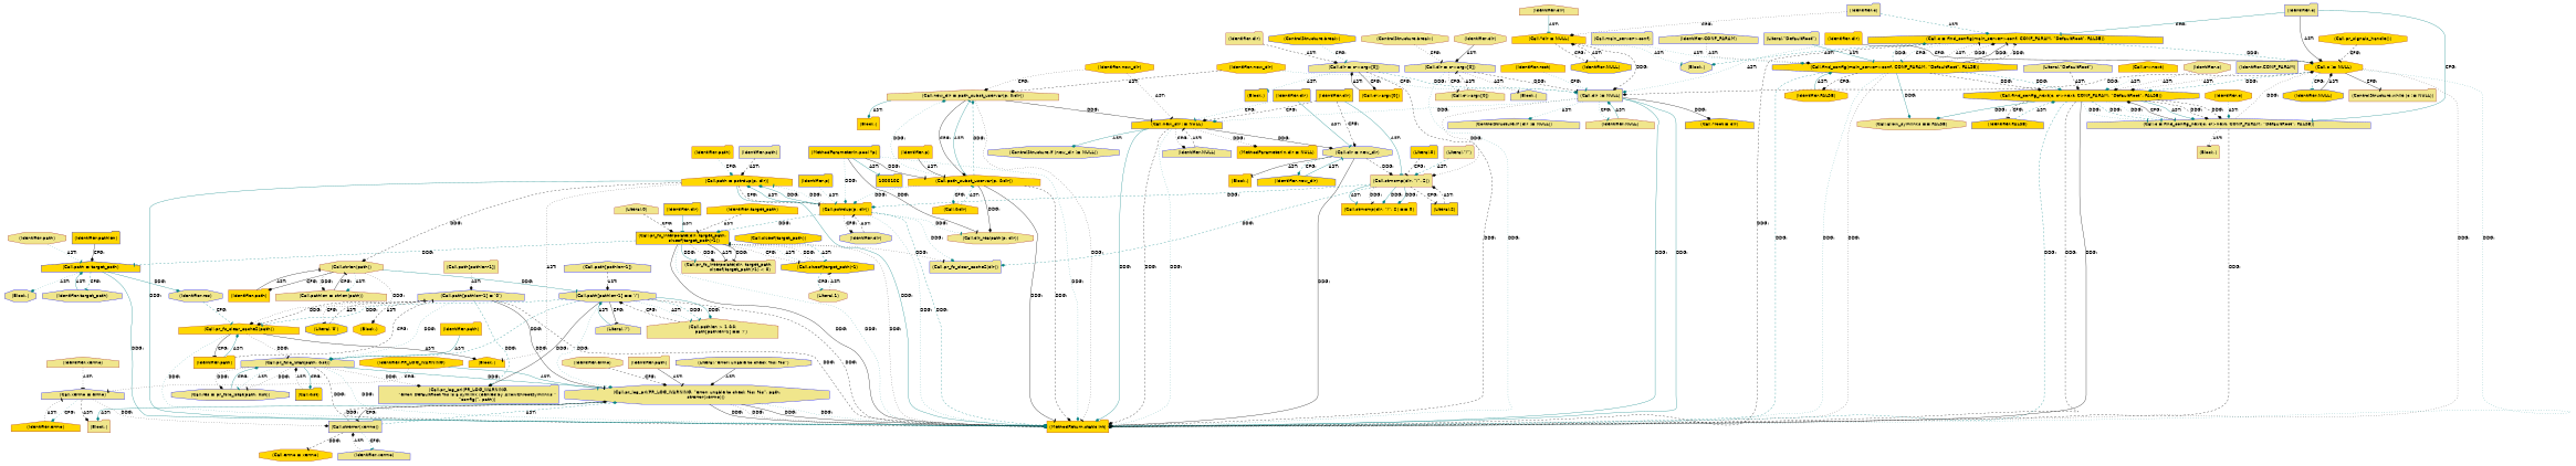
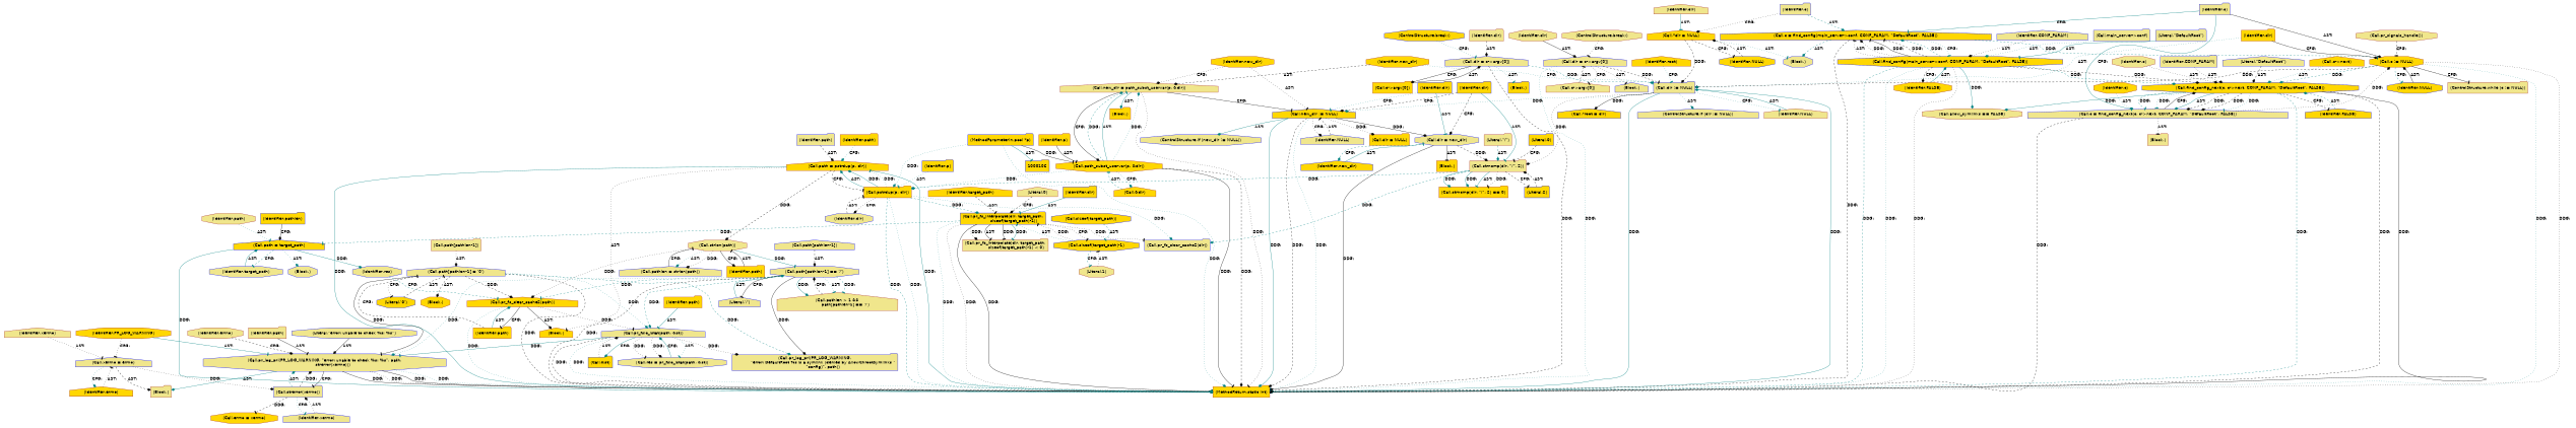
  digraph {
    fontname="DejaVu Sans"
    node [color=blue fillcolor=khaki fontname="DejaVu Sans" shape=folder style=filled]
    edge [arrowhead=diamond color=black fontname="DejaVu Sans" style=dotted]
    n1 [label="(Call,pr_log_pri(PR_LOG_WARNING, \"error: unable to check %s: %s\", path,\n            strerror(xerrno)))" shape=octagon]
    n2 [label="(Call,strerror(xerrno))"]
    n3 [color=brown fillcolor=gold label="(MethodReturn,static int)"]
    n4 [color=brown label="(Block,)"]
    n5 [color=brown fillcolor=gold label="(Call,errno = xerrno)" shape=octagon]
    n6 [label="(Identifier,xerrno)" shape=house]
    n7 [label="(Call,pr_fsio_lstat(path, &st))" shape=house]
    n8 [fillcolor=gold label="(Call,&st)"]
    n9 [label="(Call,res = pr_fsio_lstat(path, &st))" shape=octagon]
    n10 [label="(Call,pr_log_pri(PR_LOG_WARNING,\n            \"error: DefaultRoot %s is a symlink (denied by AllowChrootSymlinks \"\n            \"config)\", path))"]
    n11 [label="(Call,path[pathlen-1] = '\0')" shape=house]
    n12 [color=brown fillcolor=gold label="(Call,pr_fs_clear_cache2(path))" shape=house]
    n13 [fillcolor=gold label="(Literal,'\0')" shape=octagon]
    n14 [color=brown fillcolor=gold label="(Block,)" shape=octagon]
    n15 [color=brown fillcolor=gold label="(Identifier,path)"]
    n16 [color=brown fillcolor=gold label="(Block,)" shape=house]
    n17 [color=brown label="(Call,strlen(path))" shape=octagon]
    n18 [label="(Call,path[pathlen-1] == '/')" shape=octagon]
    n19 [color=brown fillcolor=gold label="(Identifier,path)"]
-   n20 [color=brown label="(Call,pathlen = strlen(path))" shape=house]
+   n20 [label="(Call,pathlen = strlen(path))" shape=house]
    n21 [label="(Literal,'/')" shape=house]
    n22 [color=brown label="(Call,pathlen > 1 &&\n            path[pathlen-1] == '/')" shape=house]
    n23 [fillcolor=gold label="(Call,path = target_path)" shape=house]
    n24 [label="(Block,)" shape=octagon]
    n25 [label="(Identifier,target_path)" shape=octagon]
    n26 [label="(Identifier,res)" shape=octagon]
    n27 [fillcolor=gold label="(Call,pr_fs_interpolate(dir, target_path,\n                sizeof(target_path)-1))"]
    n28 [fillcolor=gold label="(Call,sizeof(target_path)-1)" shape=octagon]
    n29 [label="(Call,pr_fs_clear_cache2(dir))"]
    n30 [color=brown label="(Call,pr_fs_interpolate(dir, target_path,\n                sizeof(target_path)-1) < 0)"]
    n31 [color=brown label="(Literal,1)" shape=octagon]
    n32 [color=brown fillcolor=gold label="(Call,pstrdup(p, dir))"]
    n33 [color=brown fillcolor=gold label="(Call,path = pstrdup(p, dir))" shape=house]
    n34 [label="(Identifier,dir)" shape=octagon]
-   n35 [color=brown label="(Call,dir_realpath(p, dir))" shape=octagon]
-   n36 [color=brown fillcolor=gold label="(Call,path_subst_uservar(p, &dir))" shape=house]
+   n36 [color=brown fillcolor=gold label="(Call,path_subst_uservar(p, &dir))" shape=octagon]
    n37 [color=brown label="(Call,new_dir = path_subst_uservar(p, &dir))" shape=house]
    n38 [color=brown fillcolor=gold label="(Call,&dir)" shape=house]
    n39 [fillcolor=gold label="(Call,new_dir != NULL)" shape=house]
    n40 [color=brown fillcolor=gold label="(Block,)"]
    n41 [fillcolor=gold label="(MethodParameterIn,pool *p)"]
    1000106 [fillcolor=gold]
    n43 [color=brown label="(Call,strncmp(dir, \"/\", 2))"]
    n44 [fillcolor=gold label="(Literal,2)"]
    n45 [color=brown fillcolor=gold label="(Call,strncmp(dir, \"/\", 2) == 0)"]
    n46 [label="(Call,dir = new_dir)" shape=octagon]
    n47 [fillcolor=gold label="(Identifier,new_dir)" shape=house]
    n48 [color=brown fillcolor=gold label="(Block,)"]
-   n49 [color=brown fillcolor=gold label="(MethodParameterIn,dir = NULL)"]
+   n49 [color=brown fillcolor=gold label="(Call,dir = NULL)"]
    n50 [label="(Identifier,NULL)" shape=house]
    n51 [label="(ControlStructure,if (new_dir != NULL))" shape=octagon]
    n52 [label="(Call,dir != NULL)"]
    n53 [fillcolor=gold label="(Call,*root = dir)" shape=house]
    n54 [color=brown label="(Identifier,NULL)" shape=house]
    n55 [label="(ControlStructure,if (dir != NULL))" shape=house]
    n56 [color=brown fillcolor=gold label="(Call,*dir = NULL)" shape=house]
    n57 [fillcolor=gold label="(Identifier,NULL)" shape=octagon]
    n58 [label="(Block,)" shape=octagon]
    n59 [label="(Call,dir = c->argv[0])" shape=house]
    n60 [fillcolor=gold label="(Block,)"]
    n61 [color=brown fillcolor=gold label="(Call,c->argv[0])"]
    n62 [label="(Call,dir = c->argv[0])" shape=house]
    n63 [label="(Block,)" shape=house]
    n64 [color=brown label="(Call,c->argv[0])" shape=house]
    n65 [color=brown fillcolor=gold label="(Call,c != NULL)" shape=octagon]
    n66 [fillcolor=gold label="(Call,find_config_next(c, c->next, CONF_PARAM, \"DefaultRoot\", FALSE))" shape=octagon]
    n67 [fillcolor=gold label="(Identifier,NULL)" shape=octagon]
    n68 [color=brown label="(ControlStructure,while (c != NULL))"]
    n69 [label="(Call,c = find_config_next(c, c->next, CONF_PARAM, \"DefaultRoot\", FALSE))" shape=house]
    n70 [color=brown label="(Call,allow_symlinks == FALSE)" shape=octagon]
    n71 [fillcolor=gold label="(Identifier,FALSE)" shape=house]
    n72 [color=brown label="(Block,)"]
    n73 [fillcolor=gold label="(Call,find_config(main_server->conf, CONF_PARAM, \"DefaultRoot\", FALSE))" shape=octagon]
    n74 [fillcolor=gold label="(Call,c = find_config(main_server->conf, CONF_PARAM, \"DefaultRoot\", FALSE))" shape=house]
    n75 [color=brown fillcolor=gold label="(Identifier,FALSE)" shape=octagon]
    n76 [label="(Call,xerrno = errno)" shape=house]
    n77 [color=brown fillcolor=gold label="(Identifier,errno)" shape=house]
    n78 [color=brown label="(Identifier,dir)" shape=house]
    n79 [label="(Identifier,CONF_PARAM)"]
    n80 [label="(Literal,\"error: unable to check %s: %s\")" shape=octagon]
    n81 [color=brown fillcolor=gold label="(Identifier,new_dir)" shape=octagon]
    n82 [label="(Literal,\"DefaultRoot\")" shape=house]
    n83 [fillcolor=gold label="(ControlStructure,break;)" shape=octagon]
    n84 [color=brown fillcolor=gold label="(Identifier,path)"]
    n85 [label="(Call,main_server->conf)"]
    n86 [label="(Identifier,CONF_PARAM)" shape=house]
    n87 [color=brown label="(Identifier,dir)" shape=octagon]
    n88 [color=brown fillcolor=gold label="(Identifier,path)"]
    n89 [color=brown label="(Literal,\"/\")"]
    n90 [fillcolor=gold label="(Identifier,dir)"]
    n91 [fillcolor=gold label="(Call,sizeof(target_path))" shape=octagon]
    n92 [color=brown label="(Identifier,dir)"]
    n93 [color=brown label="(Identifier,errno)" shape=octagon]
    n94 [color=brown label="(ControlStructure,break;)" shape=octagon]
    n95 [label="(Call,path[pathlen-1])" shape=house]
    n96 [fillcolor=gold label="(Identifier,pathlen)"]
    n97 [color=brown label="(Identifier,path)" shape=octagon]
    n98 [fillcolor=gold label="(Identifier,p)"]
    n99 [color=brown fillcolor=gold label="(Call,c->next)" shape=house]
    n100 [color=brown fillcolor=gold label="(Identifier,target_path)" shape=house]
    n101 [color=brown fillcolor=gold label="(Identifier,PR_LOG_WARNING)" shape=octagon]
    n102 [fillcolor=gold label="(Identifier,dir)"]
    n103 [color=brown label="(Identifier,path)"]
    n104 [color=brown fillcolor=gold label="(Identifier,p)"]
    n105 [color=brown fillcolor=gold label="(Identifier,dir)"]
    n106 [color=brown fillcolor=gold label="(Identifier,root)" shape=house]
    n107 [color=brown label="(Identifier,xerrno)" shape=house]
    n108 [label="(Identifier,c)"]
    n109 [label="(Literal,\"DefaultRoot\")"]
-   n110 [color=brown fillcolor=gold label="(Call,pr_signals_handle())" shape=octagon]
+   n110 [color=brown label="(Call,pr_signals_handle())" shape=octagon]
    n111 [color=brown label="(Call,path[pathlen-1])"]
    n112 [color=brown label="(Identifier,c)" shape=octagon]
    n113 [label="(Identifier,c)"]
    n114 [color=brown label="(Literal,0)" shape=house]
    n115 [color=brown fillcolor=gold label="(Identifier,new_dir)" shape=octagon]
    n116 [label="(Identifier,path)"]
    n117 [fillcolor=gold label="(Literal,0)"]
    n118 [color=brown fillcolor=gold label="(Identifier,c)" shape=octagon]
    n119 [fillcolor=gold label="(Identifier,dir)"]
    n1 -> n2 [arrowhead=tee label="CFG: " style=solid]
    n1 -> n3 [arrowhead=tee label="DDG: " style=solid]
    n1 -> n3 [color=teal label="DDG: "]
    n1 -> n3 [arrowhead=tee label="DDG: " style=solid]
    n1 -> n3 [arrowhead=tee label="DDG: "]
    n1 -> n4 [color=teal label="AST: " style=solid]
    n2 -> n1 [color=teal label="AST: " style=dashed]
    n2 -> n1 [label="DDG: " style=dashed]
    n2 -> n5 [arrowhead=tee label="DDG: " style=dashed]
    n2 -> n6 [arrowhead=tee color=teal label="CFG: "]
    n6 -> n2 [label="AST: "]
    n7 -> n1 [arrowhead=tee color=teal label="DDG: " style=solid]
    n7 -> n3 [arrowhead=tee color=teal label="DDG: "]
    n7 -> n3 [label="DDG: " style=dashed]
    n7 -> n8 [color=teal label="CFG: " style=solid]
    n7 -> n9 [arrowhead=tee color=teal label="AST: "]
    n7 -> n9 [arrowhead=tee label="DDG: "]
    n7 -> n9 [label="DDG: "]
    n7 -> n10 [label="DDG: "]
    n8 -> n7 [label="AST: "]
    n9 -> n7 [color=teal label="CFG: " style=solid]
    n11 -> n1 [arrowhead=tee label="DDG: " style=solid]
    n11 -> n3 [label="DDG: " style=dashed]
    n11 -> n7 [color=teal label="DDG: "]
    n11 -> n10 [color=teal label="DDG: " style=dashed]
    n11 -> n12 [label="DDG: " style=dashed]
    n11 -> n13 [arrowhead=tee label="CFG: "]
    n11 -> n14 [label="AST: " style=dashed]
    n12 -> n3 [arrowhead=tee color=teal label="DDG: "]
    n12 -> n7 [arrowhead=tee label="DDG: "]
    n12 -> n15 [arrowhead=tee label="CFG: " style=solid]
    n12 -> n16 [label="AST: " style=solid]
    n13 -> n11 [arrowhead=tee label="AST: " style=dashed]
    n15 -> n11 [arrowhead=tee label="CFG: " style=dashed]
    n15 -> n12 [color=teal label="AST: " style=solid]
    n17 -> n12 [label="DDG: "]
    n17 -> n18 [arrowhead=tee color=teal label="DDG: " style=solid]
    n17 -> n19 [label="CFG: " style=solid]
    n17 -> n20 [color=teal label="AST: "]
    n17 -> n20 [label="DDG: "]
    n18 -> n1 [color=teal label="DDG: "]
    n18 -> n3 [arrowhead=tee label="DDG: " style=dashed]
    n18 -> n7 [color=teal label="DDG: " style=dashed]
    n18 -> n10 [label="DDG: " style=solid]
    n18 -> n12 [arrowhead=tee color=teal label="DDG: " style=dashed]
    n18 -> n21 [arrowhead=tee label="CFG: " style=solid]
    n18 -> n22 [arrowhead=tee color=teal label="AST: "]
    n18 -> n22 [arrowhead=tee color=teal label="DDG: " style=dashed]
    n18 -> n22 [color=teal label="DDG: " style=solid]
    n19 -> n17 [arrowhead=tee label="AST: " style=solid]
    n20 -> n17 [arrowhead=tee label="CFG: " style=solid]
    n21 -> n18 [color=teal label="AST: " style=solid]
    n22 -> n18 [label="CFG: " style=dashed]
    n23 -> n3 [color=teal label="DDG: " style=solid]
    n23 -> n24 [color=teal label="AST: "]
    n23 -> n25 [arrowhead=tee color=teal label="CFG: " style=dashed]
    n23 -> n26 [color=teal label="DDG: " style=solid]
    n25 -> n23 [color=teal label="AST: " style=solid]
    n26 -> n12 [arrowhead=tee color=teal label="CFG: " style=dashed]
    n27 -> n3 [arrowhead=tee color=teal label="DDG: "]
    n27 -> n3 [arrowhead=tee label="DDG: "]
    n27 -> n3 [label="DDG: " style=solid]
    n27 -> n23 [arrowhead=tee color=teal label="DDG: " style=dashed]
    n27 -> n28 [arrowhead=tee label="CFG: "]
    n27 -> n29 [arrowhead=tee label="DDG: "]
    n27 -> n30 [arrowhead=tee label="AST: " style=solid]
    n27 -> n30 [arrowhead=tee label="DDG: " style=solid]
    n27 -> n30 [arrowhead=tee color=teal label="DDG: " style=solid]
    n27 -> n30 [label="DDG: "]
    n28 -> n27 [arrowhead=tee color=teal label="AST: "]
    n28 -> n27 [arrowhead=tee label="DDG: "]
    n28 -> n31 [arrowhead=tee color=teal label="CFG: " style=dashed]
    n31 -> n28 [arrowhead=tee label="AST: "]
    n32 -> n3 [color=teal label="DDG: " style=dashed]
    n32 -> n3 [color=teal label="DDG: "]
    n32 -> n27 [color=teal label="DDG: " style=dashed]
    n32 -> n29 [color=teal label="DDG: "]
    n32 -> n33 [color=teal label="AST: " style=solid]
    n32 -> n33 [color=teal label="DDG: " style=solid]
    n32 -> n33 [arrowhead=tee color=teal label="DDG: "]
    n32 -> n34 [label="CFG: "]
-   n32 -> n35 [arrowhead=tee color=teal label="DDG: "]
    n33 -> n3 [arrowhead=tee color=teal label="DDG: " style=solid]
    n33 -> n3 [arrowhead=tee color=teal label="DDG: " style=solid]
    n33 -> n16 [arrowhead=tee label="AST: "]
    n33 -> n17 [label="DDG: " style=dashed]
    n33 -> n32 [arrowhead=tee label="CFG: " style=dashed]
    n34 -> n32 [arrowhead=tee label="AST: " style=dashed]
    n36 -> n3 [label="DDG: " style=dashed]
    n36 -> n3 [arrowhead=tee label="DDG: " style=solid]
    n36 -> n32 [color=teal label="DDG: "]
-   n36 -> n35 [label="DDG: " style=solid]
    n36 -> n37 [arrowhead=tee color=teal label="AST: " style=solid]
    n36 -> n37 [color=teal label="DDG: " style=dashed]
    n36 -> n37 [color=teal label="DDG: "]
    n36 -> n38 [color=teal label="CFG: "]
    n37 -> n3 [arrowhead=tee label="DDG: "]
    n37 -> n36 [label="CFG: " style=solid]
-   n37 -> n39 [arrowhead=tee label="DDG: " style=solid]
+   n37 -> n39 [arrowhead=tee label="CFG: " style=solid]
    n37 -> n40 [color=teal label="AST: " style=solid]
    n38 -> n36 [arrowhead=tee color=teal label="AST: " style=dashed]
    n39 -> n3 [arrowhead=tee color=teal label="DDG: "]
    n39 -> n3 [color=teal label="DDG: " style=solid]
    n39 -> n3 [label="DDG: " style=dashed]
    n39 -> n46 [label="DDG: " style=solid]
    n39 -> n49 [label="DDG: "]
    n39 -> n50 [label="CFG: "]
    n39 -> n51 [color=teal label="AST: " style=solid]
    n41 -> n3 [color=teal label="DDG: "]
    n41 -> n32 [color=teal label="DDG: "]
-   n41 -> n35 [arrowhead=tee label="DDG: " style=solid]
    n41 -> n36 [arrowhead=tee label="DDG: " style=solid]
    n41 -> 1000106 [arrowhead=tee color=teal label="AST: " style=solid]
    n43 -> n29 [color=teal label="DDG: " style=dashed]
    n43 -> n32 [color=teal label="DDG: " style=dashed]
    n43 -> n44 [arrowhead=tee label="CFG: " style=dashed]
    n43 -> n45 [arrowhead=tee color=teal label="AST: " style=solid]
    n43 -> n45 [arrowhead=tee label="DDG: "]
    n43 -> n45 [color=teal label="DDG: " style=solid]
    n43 -> n45 [color=teal label="DDG: " style=solid]
    n44 -> n43 [label="AST: " style=dashed]
    n46 -> n3 [label="DDG: " style=solid]
    n46 -> n43 [label="DDG: " style=dashed]
    n46 -> n47 [color=teal label="CFG: " style=dashed]
    n46 -> n48 [arrowhead=tee label="AST: " style=solid]
    n47 -> n46 [arrowhead=tee color=teal label="AST: " style=solid]
    n50 -> n39 [arrowhead=tee label="AST: " style=dashed]
    n52 -> n3 [arrowhead=tee color=teal label="DDG: " style=solid]
    n52 -> n3 [color=teal label="DDG: " style=solid]
    n52 -> n39 [color=teal label="DDG: "]
    n52 -> n43 [label="DDG: "]
    n52 -> n53 [label="DDG: " style=solid]
    n52 -> n54 [arrowhead=tee color=teal label="CFG: "]
    n52 -> n55 [color=teal label="AST: "]
    n54 -> n52 [color=teal label="AST: " style=solid]
    n56 -> n52 [label="DDG: " style=dashed]
    n56 -> n57 [arrowhead=tee label="CFG: " style=dashed]
    n56 -> n58 [arrowhead=tee color=teal label="AST: "]
    n57 -> n56 [label="AST: " style=dashed]
    n59 -> n3 [arrowhead=tee label="DDG: " style=dashed]
    n59 -> n52 [color=teal label="DDG: " style=dashed]
    n59 -> n60 [arrowhead=tee color=teal label="AST: "]
    n59 -> n61 [label="CFG: " style=solid]
    n61 -> n59 [label="AST: " style=solid]
    n62 -> n3 [arrowhead=tee color=teal label="DDG: "]
    n62 -> n52 [arrowhead=tee label="DDG: " style=dashed]
    n62 -> n63 [arrowhead=tee label="AST: "]
    n62 -> n64 [arrowhead=tee label="CFG: "]
    n64 -> n62 [arrowhead=tee label="AST: " style=dashed]
    n65 -> n3 [label="DDG: "]
    n65 -> n3 [arrowhead=tee color=teal label="DDG: "]
    n65 -> n52 [label="DDG: " style=dashed]
    n65 -> n66 [color=teal label="DDG: " style=dashed]
    n65 -> n67 [arrowhead=tee color=teal label="CFG: " style=dashed]
    n65 -> n68 [arrowhead=tee label="CFG: " style=solid]
    n66 -> n3 [arrowhead=tee color=teal label="DDG: " style=dashed]
    n66 -> n3 [label="DDG: " style=dashed]
    n66 -> n3 [label="DDG: " style=solid]
    n66 -> n69 [color=teal label="AST: " style=solid]
    n66 -> n69 [label="DDG: " style=dashed]
    n66 -> n69 [label="DDG: " style=dashed]
    n66 -> n69 [arrowhead=tee color=teal label="DDG: "]
    n66 -> n69 [arrowhead=tee color=teal label="DDG: " style=dashed]
    n66 -> n69 [arrowhead=tee color=teal label="DDG: "]
    n66 -> n70 [color=teal label="DDG: " style=solid]
    n66 -> n71 [arrowhead=tee label="CFG: " style=dashed]
    n67 -> n65 [label="AST: " style=solid]
    n69 -> n3 [arrowhead=tee label="DDG: " style=dashed]
    n69 -> n65 [label="DDG: "]
    n69 -> n66 [label="CFG: " style=solid]
    n69 -> n72 [arrowhead=tee label="AST: "]
    n71 -> n66 [color=teal label="AST: " style=dashed]
    n73 -> n3 [arrowhead=tee label="DDG: "]
    n73 -> n3 [color=teal label="DDG: " style=dashed]
    n73 -> n3 [color=teal label="DDG: "]
    n73 -> n66 [label="DDG: " style=dashed]
    n73 -> n66 [color=teal label="DDG: " style=dashed]
    n73 -> n70 [color=teal label="DDG: " style=solid]
    n73 -> n74 [arrowhead=tee label="AST: "]
    n73 -> n74 [label="DDG: "]
    n73 -> n74 [arrowhead=tee label="DDG: " style=solid]
    n73 -> n74 [arrowhead=tee label="DDG: " style=dashed]
    n73 -> n74 [color=teal label="DDG: " style=dashed]
    n73 -> n75 [label="CFG: " style=dashed]
    n74 -> n3 [label="DDG: " style=dashed]
    n74 -> n58 [color=teal label="AST: " style=dashed]
    n74 -> n65 [arrowhead=tee color=teal label="DDG: " style=dashed]
    n74 -> n73 [arrowhead=tee color=teal label="CFG: "]
    n75 -> n73 [color=teal label="AST: " style=solid]
    n76 -> n2 [label="DDG: "]
    n76 -> n4 [label="AST: " style=dashed]
    n76 -> n77 [color=teal label="CFG: "]
    n77 -> n76 [arrowhead=tee label="AST: "]
    n78 -> n56 [arrowhead=tee color=teal label="AST: " style=solid]
    n79 -> n66 [label="AST: "]
    n80 -> n1 [label="AST: " style=solid]
    n81 -> n37 [label="CFG: "]
    n81 -> n39 [arrowhead=tee label="AST: "]
    n82 -> n66 [label="AST: " style=dashed]
    n83 -> n59 [arrowhead=tee color=teal label="CFG: "]
    n84 -> n33 [color=teal label="CFG: "]
    n85 -> n73 [color=teal label="AST: "]
    n86 -> n73 [label="AST: "]
    n87 -> n62 [label="AST: " style=solid]
    n88 -> n7 [arrowhead=tee color=teal label="AST: " style=solid]
    n89 -> n43 [color=teal label="AST: " style=dashed]
    n90 -> n27 [arrowhead=tee color=teal label="AST: " style=solid]
    n91 -> n28 [arrowhead=tee color=teal label="AST: " style=dashed]
    n92 -> n59 [label="AST: " style=dashed]
    n93 -> n1 [label="CFG: " style=dashed]
    n94 -> n62 [arrowhead=tee label="CFG: "]
    n95 -> n18 [label="AST: " style=dashed]
    n96 -> n23 [label="CFG: " style=solid]
    n97 -> n23 [arrowhead=tee color=teal label="AST: "]
    n98 -> n32 [arrowhead=tee color=teal label="AST: "]
    n99 -> n66 [color=teal label="AST: "]
    n100 -> n27 [arrowhead=tee label="AST: " style=dashed]
    n101 -> n1 [arrowhead=tee color=teal label="AST: " style=solid]
    n101 -> n76 [arrowhead=tee label="CFG: "]
    n102 -> n39 [label="CFG: " style=dashed]
    n102 -> n43 [arrowhead=tee color=teal label="AST: " style=solid]
    n102 -> n46 [label="CFG: " style=dashed]
    n103 -> n1 [arrowhead=tee label="AST: " style=solid]
    n104 -> n36 [arrowhead=tee label="AST: " style=solid]
    n105 -> n52 [color=teal label="AST: "]
    n105 -> n65 [label="CFG: " style=solid]
    n106 -> n52 [arrowhead=tee color=teal label="CFG: "]
    n107 -> n76 [arrowhead=tee label="AST: "]
    n108 -> n65 [label="AST: " style=solid]
    n108 -> n69 [arrowhead=tee color=teal label="CFG: " style=solid]
    n108 -> n74 [arrowhead=tee color=teal label="CFG: " style=solid]
    n109 -> n73 [arrowhead=tee color=teal label="AST: " style=solid]
    n110 -> n65 [arrowhead=tee label="CFG: " style=dashed]
    n111 -> n11 [label="AST: "]
    n112 -> n66 [label="AST: "]
    n113 -> n56 [label="CFG: "]
    n113 -> n74 [color=teal label="AST: " style=dashed]
    n114 -> n27 [label="CFG: " style=dashed]
    n115 -> n37 [label="AST: " style=dashed]
    n115 -> n52 [arrowhead=tee color=teal label="CFG: "]
    n116 -> n33 [label="AST: " style=dashed]
    n117 -> n43 [arrowhead=tee label="CFG: " style=dashed]
    n118 -> n69 [color=teal label="AST: "]
    n119 -> n39 [arrowhead=tee color=teal label="CFG: "]
    n119 -> n46 [arrowhead=tee color=teal label="AST: " style=solid]
  }
